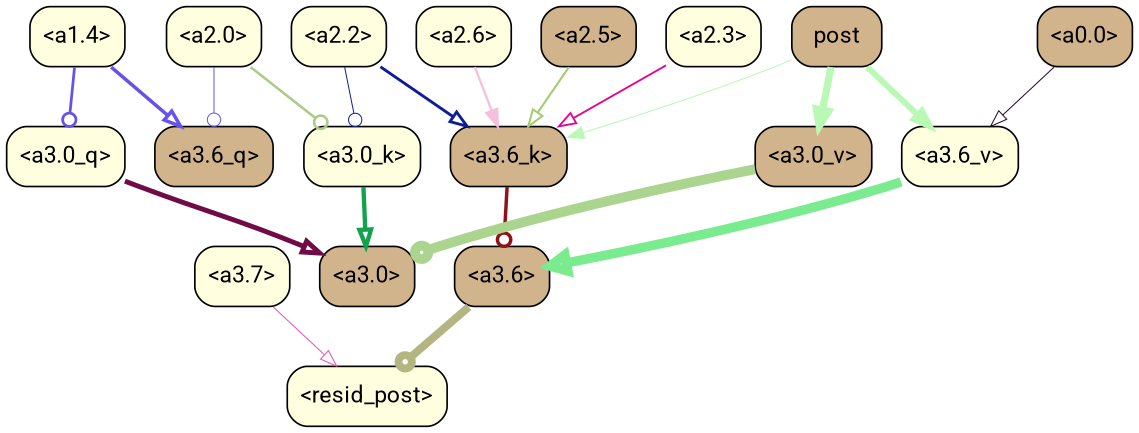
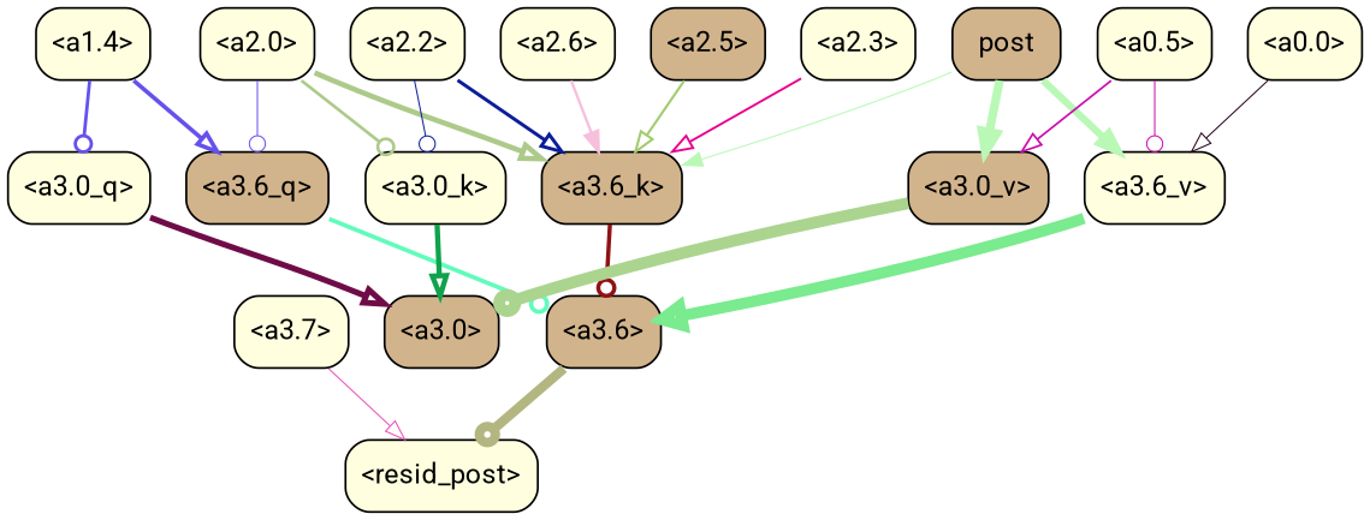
  strict digraph {
    fontname=Roboto
    splines=true
    node [color=black fillcolor=lightyellow fontname=Roboto shape=box style="filled, rounded"]
    edge [arrowhead=onormal color="#6551ec" fontname=Roboto penwidth=0.6]
    "<a3.7>"
    "<resid_post>"
    "<a3.6>" [fillcolor=tan]
    "<a3.0>" [fillcolor=tan]
    "<a3.6_q>" [fillcolor=tan]
    "<a3.0_q>"
    "<a3.6_k>" [fillcolor=tan]
    "<a3.0_k>"
    "<a3.6_v>"
    "<a3.0_v>" [fillcolor=tan]
    "<a2.0>"
    "<a1.4>"
    "<a2.6>"
    "<a2.5>" [fillcolor=tan]
    "<a2.3>"
    "<a2.2>"
    n17 [fillcolor=tan label=post]
-   "<a0.0>" [fillcolor=tan]
+   "<a0.5>"
+   "<a0.0>"
    "<a3.7>" -> "<resid_post>" [color="#e84db6"]
    "<a3.6>" -> "<resid_post>" [arrowhead=odot color="#b3b680" penwidth=4.748674273490906]
+   "<a3.6_q>" -> "<a3.6>" [arrowhead=odot color="#62fbbc" penwidth=2.1656854450702667]
    "<a3.0_q>" -> "<a3.0>" [color="#6f0c48" penwidth=2.95696559548378]
    "<a3.6_k>" -> "<a3.6>" [arrowhead=odot color="#901216" penwidth=2.086437076330185]
    "<a3.0_k>" -> "<a3.0>" [color="#10a24c" penwidth=2.5988530814647675]
    "<a3.6_v>" -> "<a3.6>" [color="#7aeb8e" penwidth=5.669987380504608]
    "<a3.0_v>" -> "<a3.0>" [arrowhead=odot color="#abd48f" penwidth=5.9515902400016785]
    "<a2.0>" -> "<a3.6_q>" [arrowhead=odot]
+   "<a2.0>" -> "<a3.6_k>" [color="#adca8a" penwidth=2.6423546075820923]
    "<a2.0>" -> "<a3.0_k>" [arrowhead=odot color="#adca8a" penwidth=1.5482127666473389]
    "<a1.4>" -> "<a3.6_q>" [penwidth=2.1035547256469727]
    "<a1.4>" -> "<a3.0_q>" [arrowhead=odot penwidth=1.6541699171066284]
    "<a2.6>" -> "<a3.6_k>" [color="#f6c0dd" penwidth=1.3718644380569458 arrowhead=""]
    "<a2.5>" -> "<a3.6_k>" [color="#a3cb6f" penwidth=1.231603980064392]
    "<a2.3>" -> "<a3.6_k>" [color="#e6028d" penwidth=1.1117559671401978]
    "<a2.2>" -> "<a3.6_k>" [color="#0b1d98" penwidth=1.7315057516098022]
    "<a2.2>" -> "<a3.0_k>" [arrowhead=odot color="#0b1d98"]
    n17 -> "<a3.6_k>" [color="#b9f8b5" penwidth=0.6229734420776367 arrowhead=""]
    n17 -> "<a3.6_v>" [color="#b9f8b5" penwidth=3.56406831741333 arrowhead=""]
    n17 -> "<a3.0_v>" [color="#b9f8b5" penwidth=4.293717980384827 arrowhead=""]
+   "<a0.5>" -> "<a3.6_v>" [arrowhead=odot color="#c90bac"]
+   "<a0.5>" -> "<a3.0_v>" [color="#c90bac" penwidth=0.9916514158248901]
    "<a0.0>" -> "<a3.6_v>" [color="#230019"]
  }
